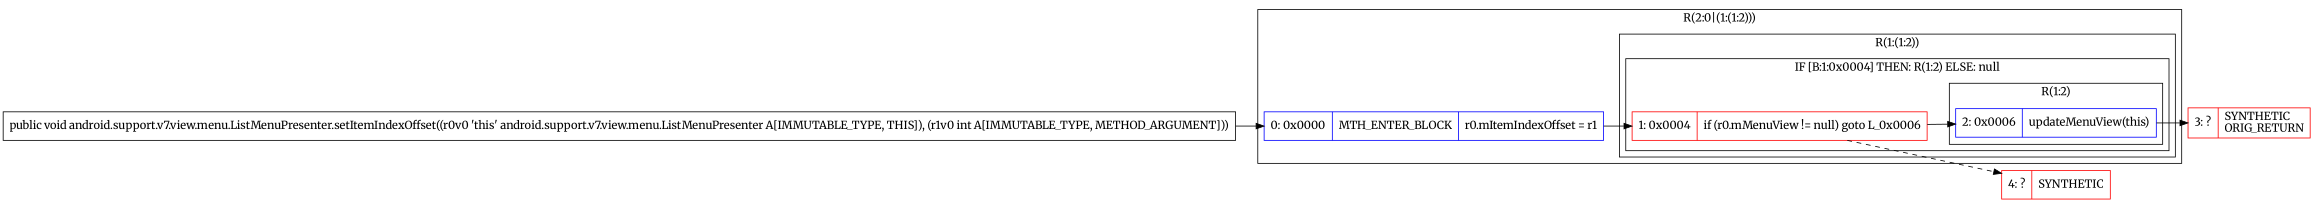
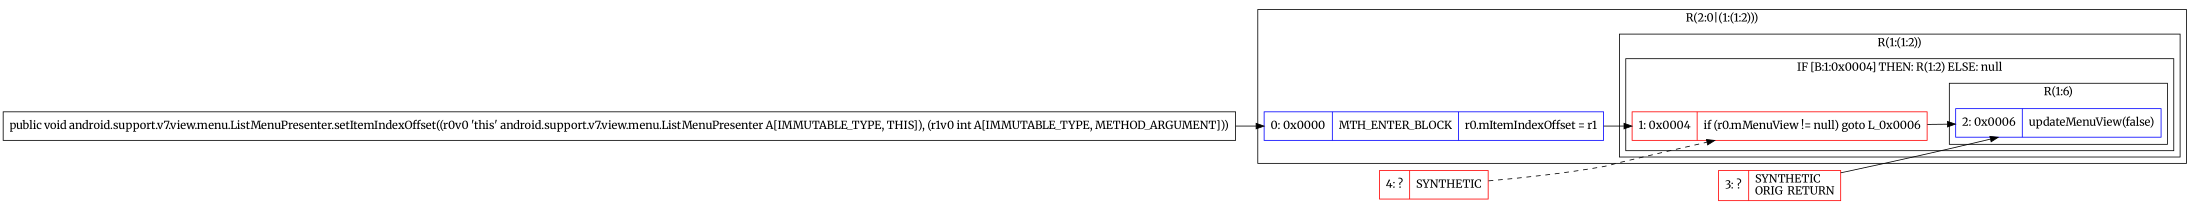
  digraph {
    fontname=Merriweather
    rankdir=LR
    node [color=red fontname=Merriweather shape=record]
    edge [fontname=Merriweather]
-   n1 [color=blue label="{2\:\ 0x0006|updateMenuView(this)\l}"]
+   n1 [color=blue label="{2\:\ 0x0006|updateMenuView(false)\l}"]
    n2 [label="{1\:\ 0x0004|if (r0.mMenuView != null) goto L_0x0006\l}"]
    n3 [color=blue label="{0\:\ 0x0000|MTH_ENTER_BLOCK\l|r0.mItemIndexOffset = r1\l}"]
    n4 [label="{3\:\ ?|SYNTHETIC\lORIG_RETURN\l}"]
    n5 [label="{4\:\ ?|SYNTHETIC\l}"]
    n6 [label="{public void android.support.v7.view.menu.ListMenuPresenter.setItemIndexOffset((r0v0 'this' android.support.v7.view.menu.ListMenuPresenter A[IMMUTABLE_TYPE, THIS]), (r1v0 int A[IMMUTABLE_TYPE, METHOD_ARGUMENT])) }" color=""]
    subgraph cluster_1 {
      label="R(2:0|(1:(1:2)))"
      n3
      subgraph cluster_2 {
        label="R(1:(1:2))"
        subgraph cluster_3 {
          label="IF [B:1:0x0004] THEN: R(1:2) ELSE: null"
          n2
          subgraph cluster_4 {
-           label="R(1:2)"
+           label="R(1:6)"
            n1
          }
        }
      }
    }
-   n1 -> n4
+   n4 -> n1
    n2 -> n1
-   n2 -> n5 [style=dashed]
+   n5 -> n2 [style=dashed]
    n3 -> n2
    n6 -> n3
  }
